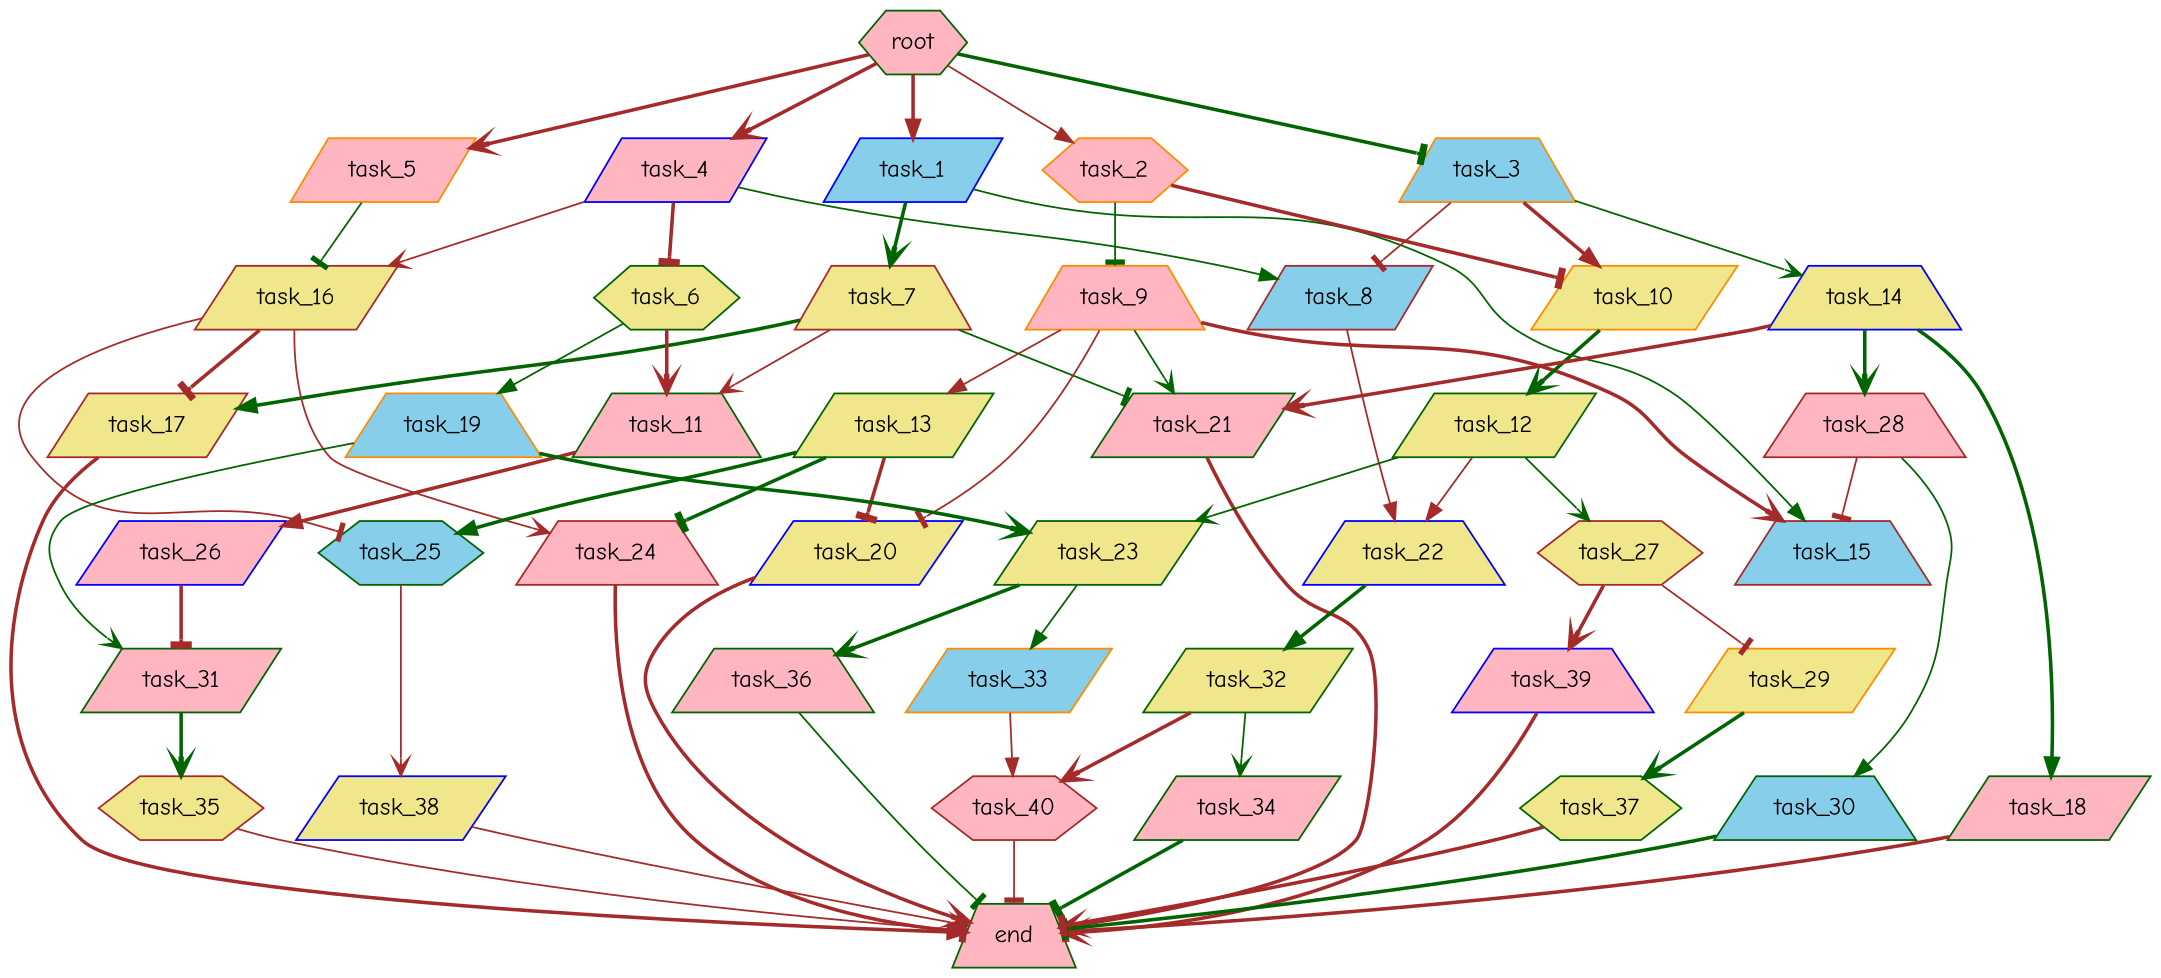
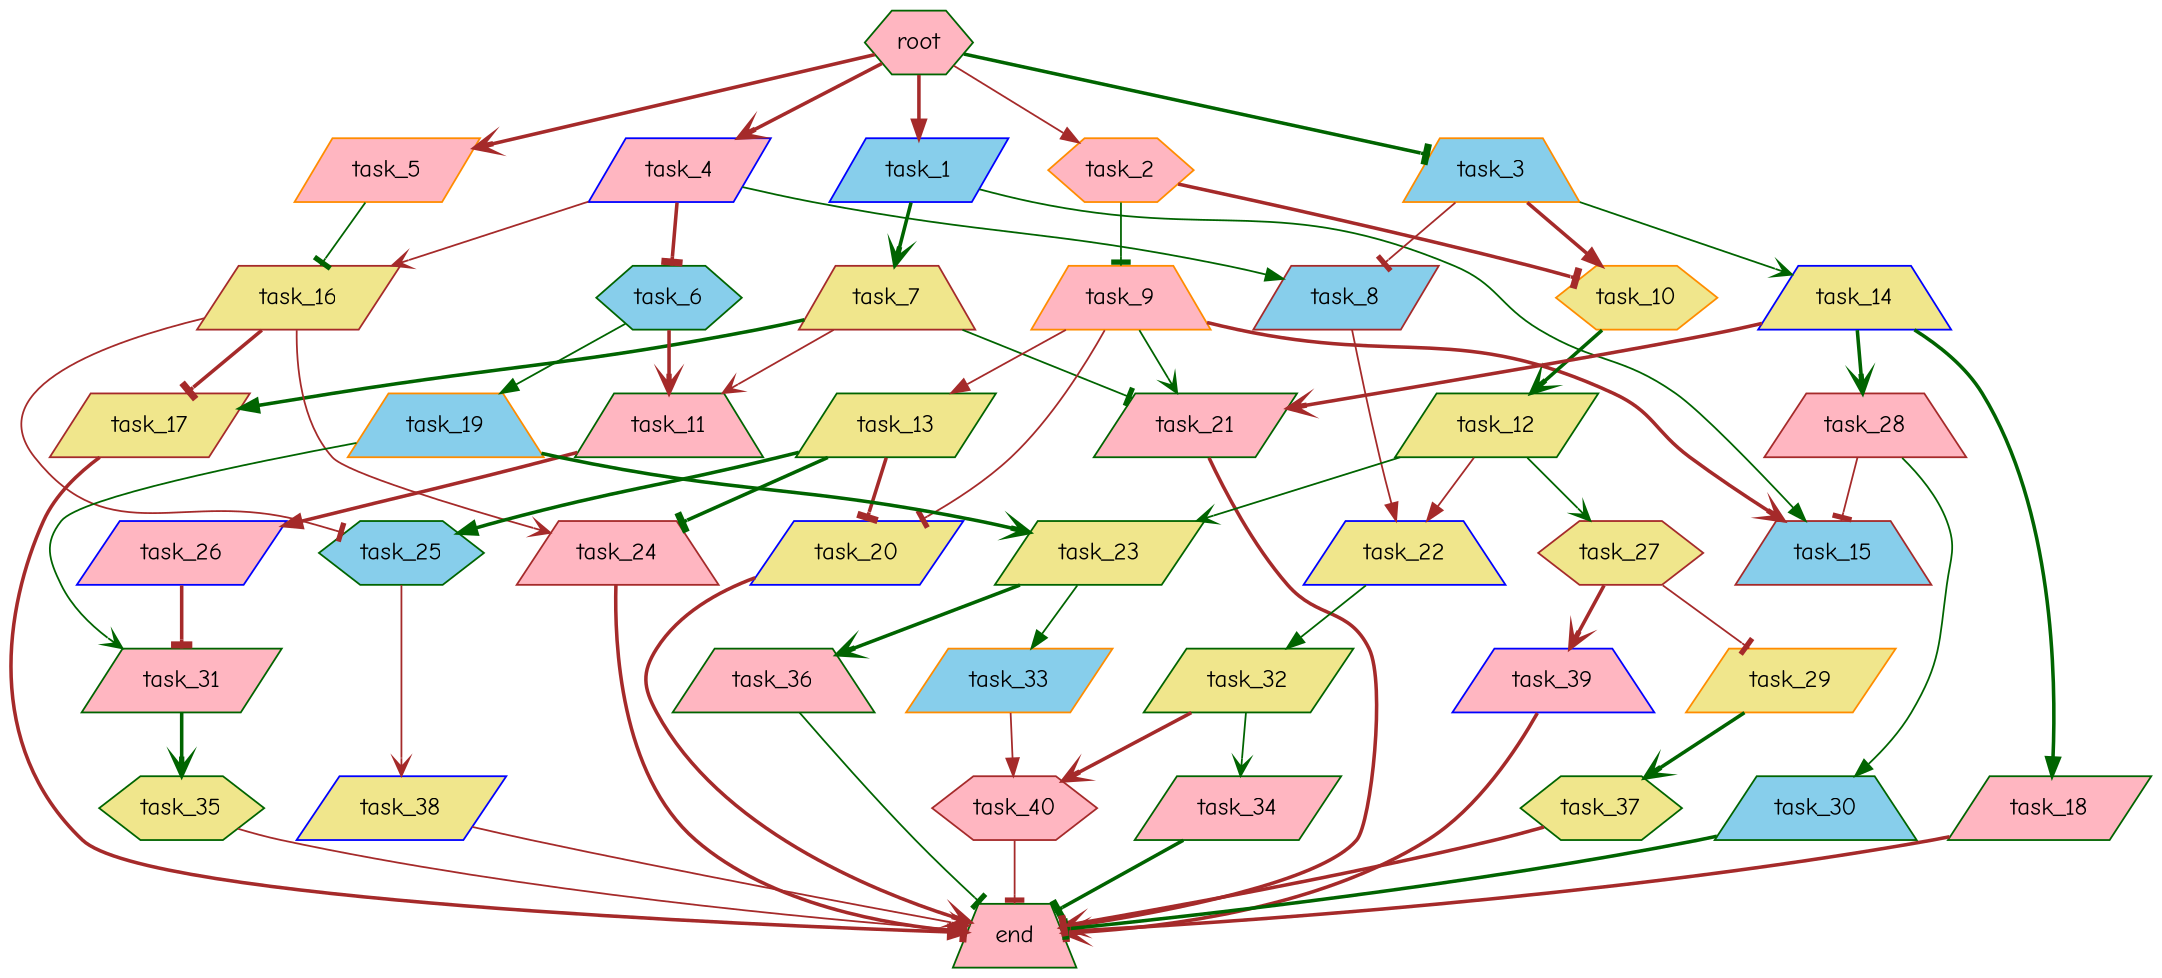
  digraph {
    fontname="Comic Neue"
    node [color=darkgreen fillcolor=lightpink fontname="Comic Neue" shape=parallelogram style=filled]
    edge [arrowhead=vee color=brown fontname="Comic Neue" style=bold]
    root [shape=hexagon]
    task_1 [color=blue fillcolor=skyblue]
    task_2 [color=darkorange shape=hexagon]
    task_3 [color=darkorange fillcolor=skyblue shape=trapezium]
    task_4 [color=blue]
    task_5 [color=darkorange]
    task_7 [color=brown fillcolor=khaki shape=trapezium]
    task_15 [color=brown fillcolor=skyblue shape=trapezium]
    task_9 [color=darkorange shape=trapezium]
-   task_10 [color=darkorange fillcolor=khaki]
+   task_10 [color=darkorange fillcolor=khaki shape=hexagon]
    task_8 [color=brown fillcolor=skyblue]
    task_14 [color=blue fillcolor=khaki shape=trapezium]
-   task_6 [fillcolor=khaki shape=hexagon]
+   task_6 [fillcolor=skyblue shape=hexagon]
    task_16 [color=brown fillcolor=khaki]
    task_11 [shape=trapezium]
    task_17 [color=brown fillcolor=khaki]
    task_21
    task_13 [fillcolor=khaki]
    task_20 [color=blue fillcolor=khaki]
    task_12 [fillcolor=khaki]
    task_22 [color=blue fillcolor=khaki shape=trapezium]
    task_18
    task_28 [color=brown shape=trapezium]
    task_19 [color=darkorange fillcolor=skyblue shape=trapezium]
    task_25 [fillcolor=skyblue shape=hexagon]
    task_24 [color=brown shape=trapezium]
    task_26 [color=blue]
    task_23 [fillcolor=khaki]
    task_31
    end [shape=trapezium]
    task_32 [fillcolor=khaki]
    task_27 [color=brown fillcolor=khaki shape=hexagon]
    task_33 [color=darkorange fillcolor=skyblue]
    task_36 [shape=trapezium]
    task_38 [color=blue fillcolor=khaki]
    task_29 [color=darkorange fillcolor=khaki]
    task_39 [color=blue shape=trapezium]
    task_30 [fillcolor=skyblue shape=trapezium]
-   task_35 [color=brown fillcolor=khaki shape=hexagon]
+   task_35 [fillcolor=khaki shape=hexagon]
    task_34
    task_40 [color=brown shape=hexagon]
    task_37 [fillcolor=khaki shape=hexagon]
    root -> task_1 [arrowhead=normal]
    root -> task_2 [arrowhead=normal style=solid]
    root -> task_3 [arrowhead=tee color=darkgreen]
    root -> task_4
    root -> task_5
    task_1 -> task_7 [color=darkgreen]
    task_1 -> task_15 [arrowhead=normal color=darkgreen style=solid]
    task_2 -> task_9 [arrowhead=tee color=darkgreen style=solid]
    task_2 -> task_10 [arrowhead=tee]
    task_3 -> task_10 [arrowhead=normal]
    task_3 -> task_8 [arrowhead=tee style=solid]
    task_3 -> task_14 [color=darkgreen style=solid]
    task_4 -> task_8 [arrowhead=normal color=darkgreen style=solid]
    task_4 -> task_6 [arrowhead=tee]
    task_4 -> task_16 [style=solid]
    task_5 -> task_16 [arrowhead=tee color=darkgreen style=solid]
    task_7 -> task_11 [style=solid]
    task_7 -> task_17 [arrowhead=normal color=darkgreen]
    task_7 -> task_21 [arrowhead=tee color=darkgreen style=solid]
    task_9 -> task_15
    task_9 -> task_21 [color=darkgreen style=solid]
    task_9 -> task_13 [arrowhead=normal style=solid]
    task_9 -> task_20 [arrowhead=tee style=solid]
    task_10 -> task_12 [color=darkgreen]
    task_8 -> task_22 [arrowhead=normal style=solid]
    task_14 -> task_21
    task_14 -> task_18 [arrowhead=normal color=darkgreen]
    task_14 -> task_28 [color=darkgreen]
    task_6 -> task_11
    task_6 -> task_19 [arrowhead=normal color=darkgreen style=solid]
    task_16 -> task_17 [arrowhead=tee]
    task_16 -> task_25 [arrowhead=tee style=solid]
    task_16 -> task_24 [style=solid]
    task_11 -> task_26 [arrowhead=normal]
    task_17 -> end [arrowhead=normal]
    task_21 -> end
    task_13 -> task_20 [arrowhead=tee]
    task_13 -> task_25 [arrowhead=normal color=darkgreen]
    task_13 -> task_24 [arrowhead=tee color=darkgreen]
    task_20 -> end
    task_12 -> task_22 [arrowhead=normal style=solid]
    task_12 -> task_23 [color=darkgreen style=solid]
    task_12 -> task_27 [color=darkgreen style=solid]
-   task_22 -> task_32 [arrowhead=normal color=darkgreen]
+   task_22 -> task_32 [arrowhead=normal color=darkgreen style=solid]
    task_18 -> end [arrowhead=tee]
    task_28 -> task_15 [arrowhead=tee style=solid]
    task_28 -> task_30 [arrowhead=normal color=darkgreen style=solid]
    task_19 -> task_23 [color=darkgreen]
    task_19 -> task_31 [color=darkgreen style=solid]
    task_25 -> task_38 [style=solid]
    task_24 -> end [arrowhead=tee]
    task_26 -> task_31 [arrowhead=tee]
    task_23 -> task_33 [arrowhead=normal color=darkgreen style=solid]
    task_23 -> task_36 [color=darkgreen]
    task_31 -> task_35 [color=darkgreen]
    task_32 -> task_34 [color=darkgreen style=solid]
    task_32 -> task_40
    task_27 -> task_29 [arrowhead=tee style=solid]
    task_27 -> task_39
    task_33 -> task_40 [arrowhead=normal style=solid]
    task_36 -> end [arrowhead=tee color=darkgreen style=solid]
    task_38 -> end [style=solid]
    task_29 -> task_37 [color=darkgreen]
    task_39 -> end
    task_30 -> end [arrowhead=tee color=darkgreen]
    task_35 -> end [arrowhead=normal style=solid]
    task_34 -> end [arrowhead=tee color=darkgreen]
    task_40 -> end [arrowhead=tee style=solid]
    task_37 -> end [arrowhead=tee]
  }
